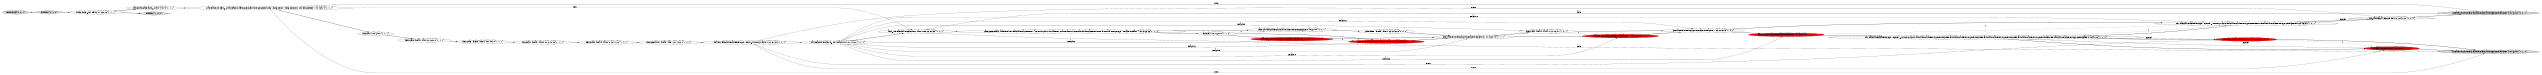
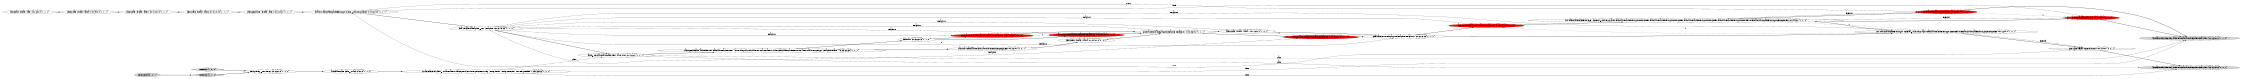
  digraph {
    rankdir=LR
    node [fillcolor=white shape=ellipse style=filled]
    edge [style=bold]
    n1 [label="Assert.assertTrue(timing.acquireSemaphore(semaphore,1))@@@27@@@['1', '1', '1']"]
    n2 [fillcolor=red label="assertTrue(timing.acquireSemaphore(semaphore,1))@@@28@@@['0', '1', '0']"]
    n3 [label="List<PathChildrenCacheEvent.Type> expected = Lists.newArrayList(PathChildrenCacheEvent.Type.CHILD_REMOVED,PathChildrenCacheEvent.Type.CHILD_ADDED)@@@28@@@['1', '0', '1']"]
    n4 [label="List<PathChildrenCacheEvent.Type> expected = Lists.newArrayList(PathChildrenCacheEvent.Type.CHILD_ADDED,PathChildrenCacheEvent.Type.CHILD_ADDED,PathChildrenCacheEvent.Type.CHILD_ADDED,PathChildrenCacheEvent.Type.CHILD_REMOVED,PathChildrenCacheEvent.Type.CHILD_ADDED)@@@29@@@['1', '1', '0']"]
    n5 [label="Assert.assertEquals(expected,events)@@@29@@@['0', '0', '1']" shape=diamond]
    n6 [label="Assert.assertTrue(timing.acquireSemaphore(semaphore,1))@@@25@@@['1', '1', '1']"]
    n7 [label="client.create().forPath(\"/base/a\")@@@26@@@['1', '0', '1']"]
    n8 [fillcolor=red label="assertTrue(timing.acquireSemaphore(semaphore,1))@@@26@@@['0', '1', '0']"]
    n9 [label="final List<PathChildrenCacheEvent.Type> events = Lists.newArrayList()@@@13@@@['1', '1', '1']"]
    n10 [fillcolor=red label="assertEquals(expected,events)@@@30@@@['0', '1', '0']"]
    n11 [fillcolor=red label="Assert.assertEquals(expected,events)@@@30@@@['1', '0', '0']"]
    n12 [label="final Semaphore semaphore = new Semaphore(0)@@@14@@@['1', '1', '1']"]
    n13 [fillcolor=lightgray label="{CloseableUtils.closeQuietly(cache)TestCleanState.closeAndTestClean(client)}@@@32@@@['1', '1', '0']"]
    n14 [label="cache = new PathChildrenCache(client,\"/base\",true)@@@15@@@['1', '1', '1']"]
    n15 [fillcolor=red label="Assert.assertTrue(timing.acquireSemaphore(semaphore,3))@@@24@@@['1', '0', '0']"]
    n16 [fillcolor=red label="assertTrue(timing.acquireSemaphore(semaphore,3))@@@24@@@['0', '1', '0']"]
    n17 [fillcolor=lightgray label="{CloseableUtils.closeQuietly(cache)TestCleanState.closeAndTestClean(client)}@@@31@@@['0', '0', '1']"]
    n18 [fillcolor=lightgray label="testIssue27Alt['0', '0', '1']"]
    n19 [fillcolor=lightgray label="testIssue27['0', '1', '0']" shape=diamond]
    n20 [label="Timing timing = new Timing()@@@3@@@['1', '1', '1']"]
    n21 [label="PathChildrenCache cache = null@@@4@@@['1', '1', '1']"]
    n22 [label="CuratorFramework client = CuratorFrameworkFactory.newClient(server.getConnectString(),timing.session(),timing.connection(),new RetryOneTime(1))@@@5@@@['1', '1', '1']"]
-   n23 [label="client.start()@@@6@@@['1', '1', '1']"]
    n24 [label="cache.getListenable().addListener(new PathChildrenCacheListener(){@Override public void childEvent(CuratorFramework client,PathChildrenCacheEvent event){events.add(event.getType())semaphore.release()}})@@@16@@@['1', '1', '1']"]
    n25 [label="client.create().forPath(\"/base\")@@@8@@@['1', '1', '1']"]
    n26 [label="cache.start()@@@23@@@['1', '1', '0']"]
    n27 [label="cache.start(PathChildrenCache.StartMode.BUILD_INITIAL_CACHE)@@@23@@@['0', '0', '1']"]
    n28 [label="client.delete().forPath(\"/base/a\")@@@24@@@['0', '0', '1']"]
    n29 [label="client.create().forPath(\"/base/a\")@@@9@@@['1', '1', '1']"]
    n30 [label="client.create().forPath(\"/base/b\")@@@10@@@['1', '1', '1']"]
    n31 [fillcolor=lightgray label="testIssue27['1', '0', '0']" shape=diamond]
    n32 [label="client.getChildren().forPath(\"/base\")@@@12@@@['1', '1', '1']"]
    n33 [label="client.create().forPath(\"/base/c\")@@@11@@@['1', '1', '1']"]
    n1 -> n2
    n1 -> n3
    n2 -> n4
    n3 -> n2 [label=0 style=dashed]
    n3 -> n4
    n3 -> n5 [label=expected style=solid]
    n3 -> n5
    n4 -> n3 [label=0 style=dashed]
    n4 -> n10 [label=expected style=solid]
    n4 -> n10
    n4 -> n11 [label=expected style=solid]
    n4 -> n11
    n5 -> n17
    n6 -> n7
    n6 -> n8
    n7 -> n1
    n7 -> n8 [label=0 style=dashed]
    n8 -> n1
    n9 -> n5 [label=events style=solid]
    n9 -> n10 [label=events style=solid]
    n9 -> n11 [label=events style=solid]
    n9 -> n12
    n10 -> n13
    n11 -> n10 [label=0 style=dashed]
    n11 -> n13
    n12 -> n1 [label=semaphore style=solid]
    n12 -> n2 [label=semaphore style=solid]
    n12 -> n3 [label=semaphore style=solid]
    n12 -> n6 [label=semaphore style=solid]
    n12 -> n7 [label=semaphore style=solid]
    n12 -> n8 [label=semaphore style=solid]
    n12 -> n14
    n12 -> n15 [label=semaphore style=solid]
    n12 -> n16 [label=semaphore style=solid]
    n14 -> n13 [label=cache style=solid]
    n14 -> n17 [label=cache style=solid]
    n14 -> n24
    n15 -> n6
    n15 -> n16 [label=0 style=dashed]
    n16 -> n6
    n18 -> n19
    n19 -> n20
    n20 -> n21
    n21 -> n22
    n22 -> n13 [label=client style=solid]
    n22 -> n14 [label=client style=solid]
    n22 -> n17 [label=client style=solid]
-   n22 -> n23
-   n23 -> n25
    n24 -> n26
    n24 -> n27
    n25 -> n29
    n26 -> n15
    n26 -> n16
    n26 -> n27 [label=0 style=dashed]
    n27 -> n28
    n28 -> n6
    n29 -> n30
    n30 -> n33
-   n20 -> n31
+   n31 -> n20
    n32 -> n9
    n33 -> n32
  }
